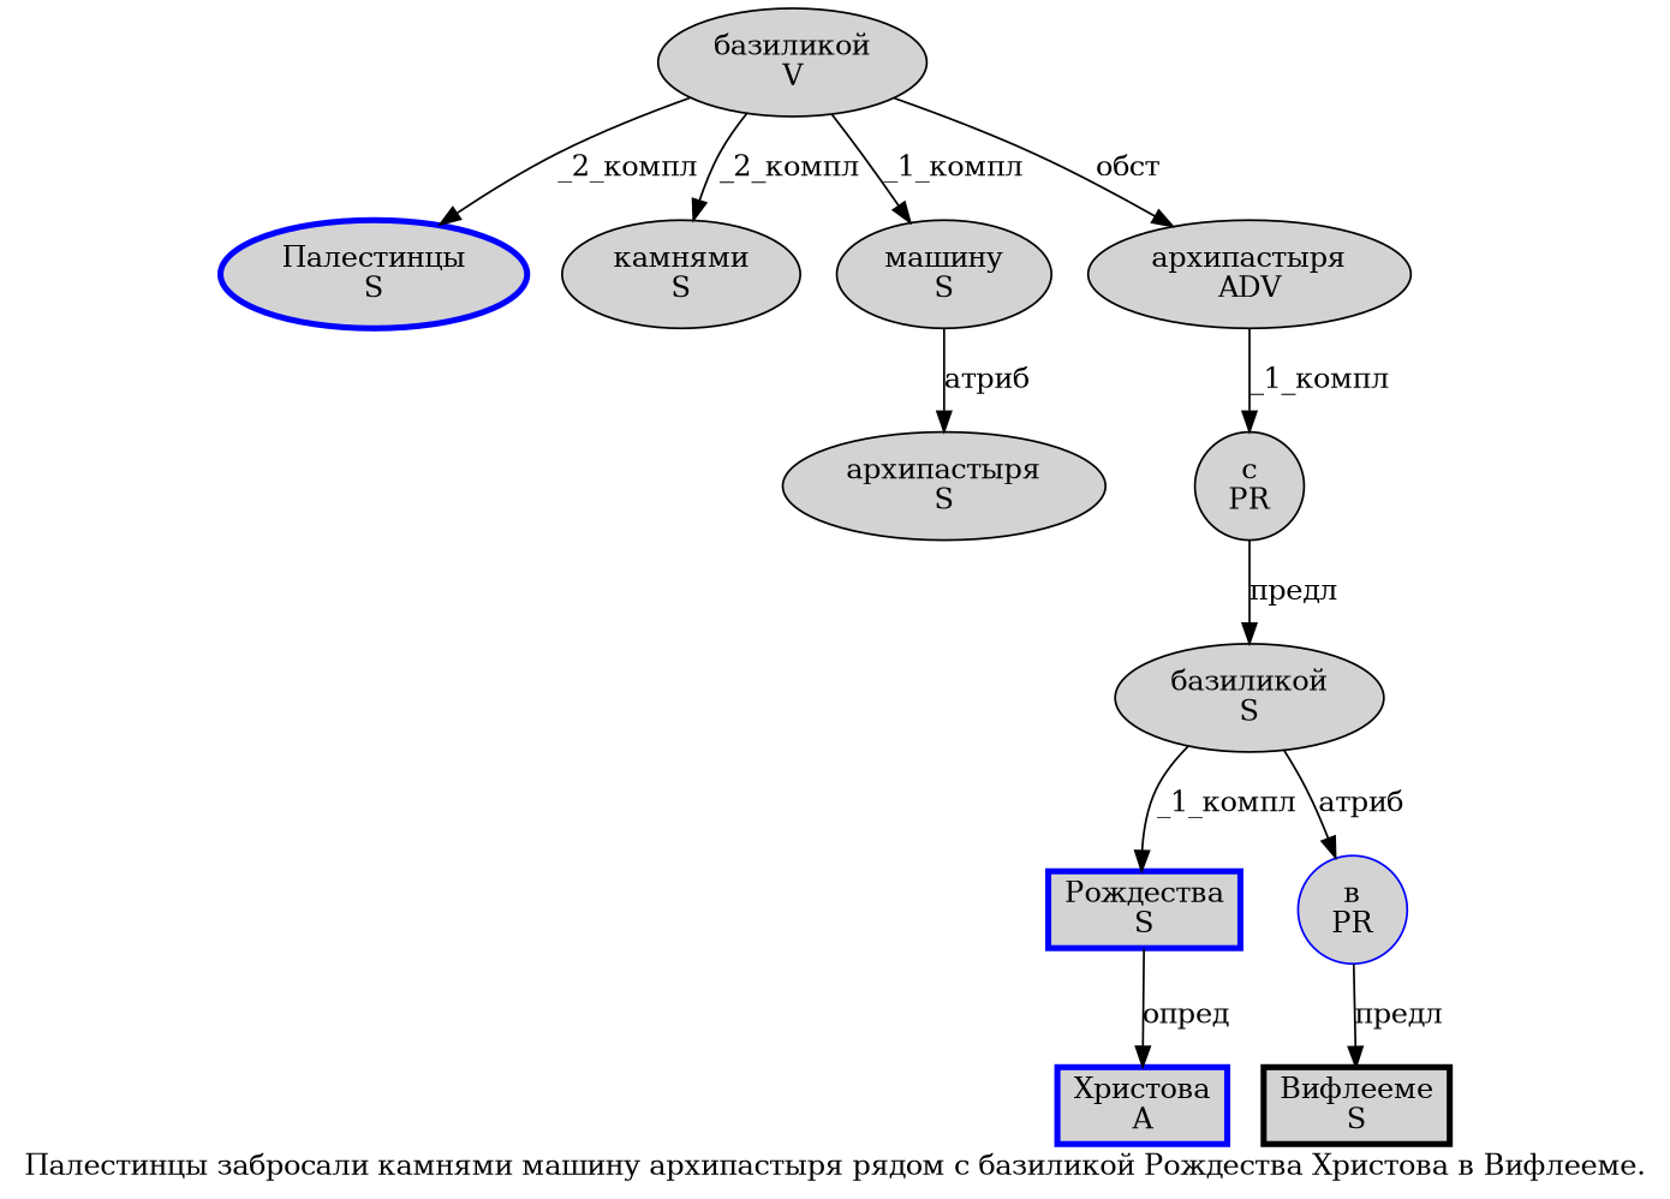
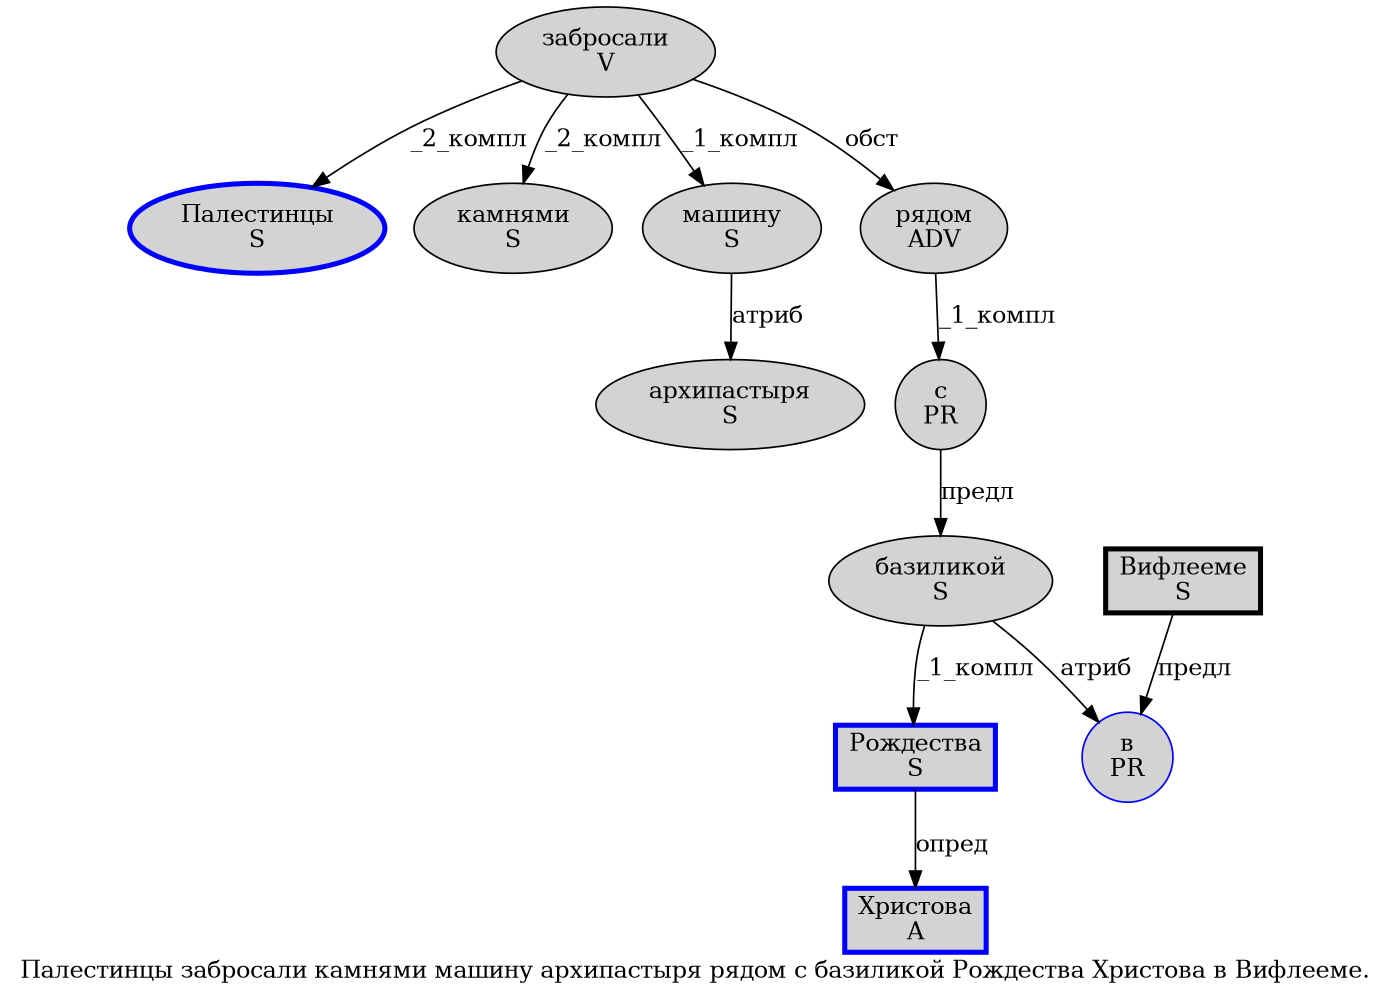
  digraph {
    label="Палестинцы забросали камнями машину архипастыря рядом с базиликой Рождества Христова в Вифлееме."
    node [fillcolor=lightgray penwidth=1 shape=ellipse style=filled]
    n1 [color=blue label="Палестинцы\nS" penwidth=3]
-   n2 [label="базиликой\nV"]
+   n2 [label="забросали\nV"]
    n3 [label="камнями\nS"]
    n4 [label="машину\nS"]
-   n5 [label="архипастыря\nADV"]
+   n5 [label="рядом\nADV"]
    n6 [label="архипастыря\nS"]
    n7 [label="с\nPR"]
    n8 [label="базиликой\nS"]
    n9 [color=blue label="Рождества\nS" penwidth=3 shape=box]
    n10 [color=blue label="в\nPR"]
    n11 [color=blue label="Христова\nA" penwidth=3 shape=box]
    n12 [color=black label="Вифлееме\nS" penwidth=3 shape=box]
    n2 -> n1 [label="_2_компл"]
    n2 -> n3 [label="_2_компл"]
    n2 -> n4 [label="_1_компл"]
    n2 -> n5 [label="обст"]
    n4 -> n6 [label="атриб"]
    n5 -> n7 [label="_1_компл"]
    n7 -> n8 [label="предл"]
    n8 -> n9 [label="_1_компл"]
    n8 -> n10 [label="атриб"]
    n9 -> n11 [label="опред"]
-   n10 -> n12 [label="предл"]
+   n12 -> n10 [label="предл"]
  }
